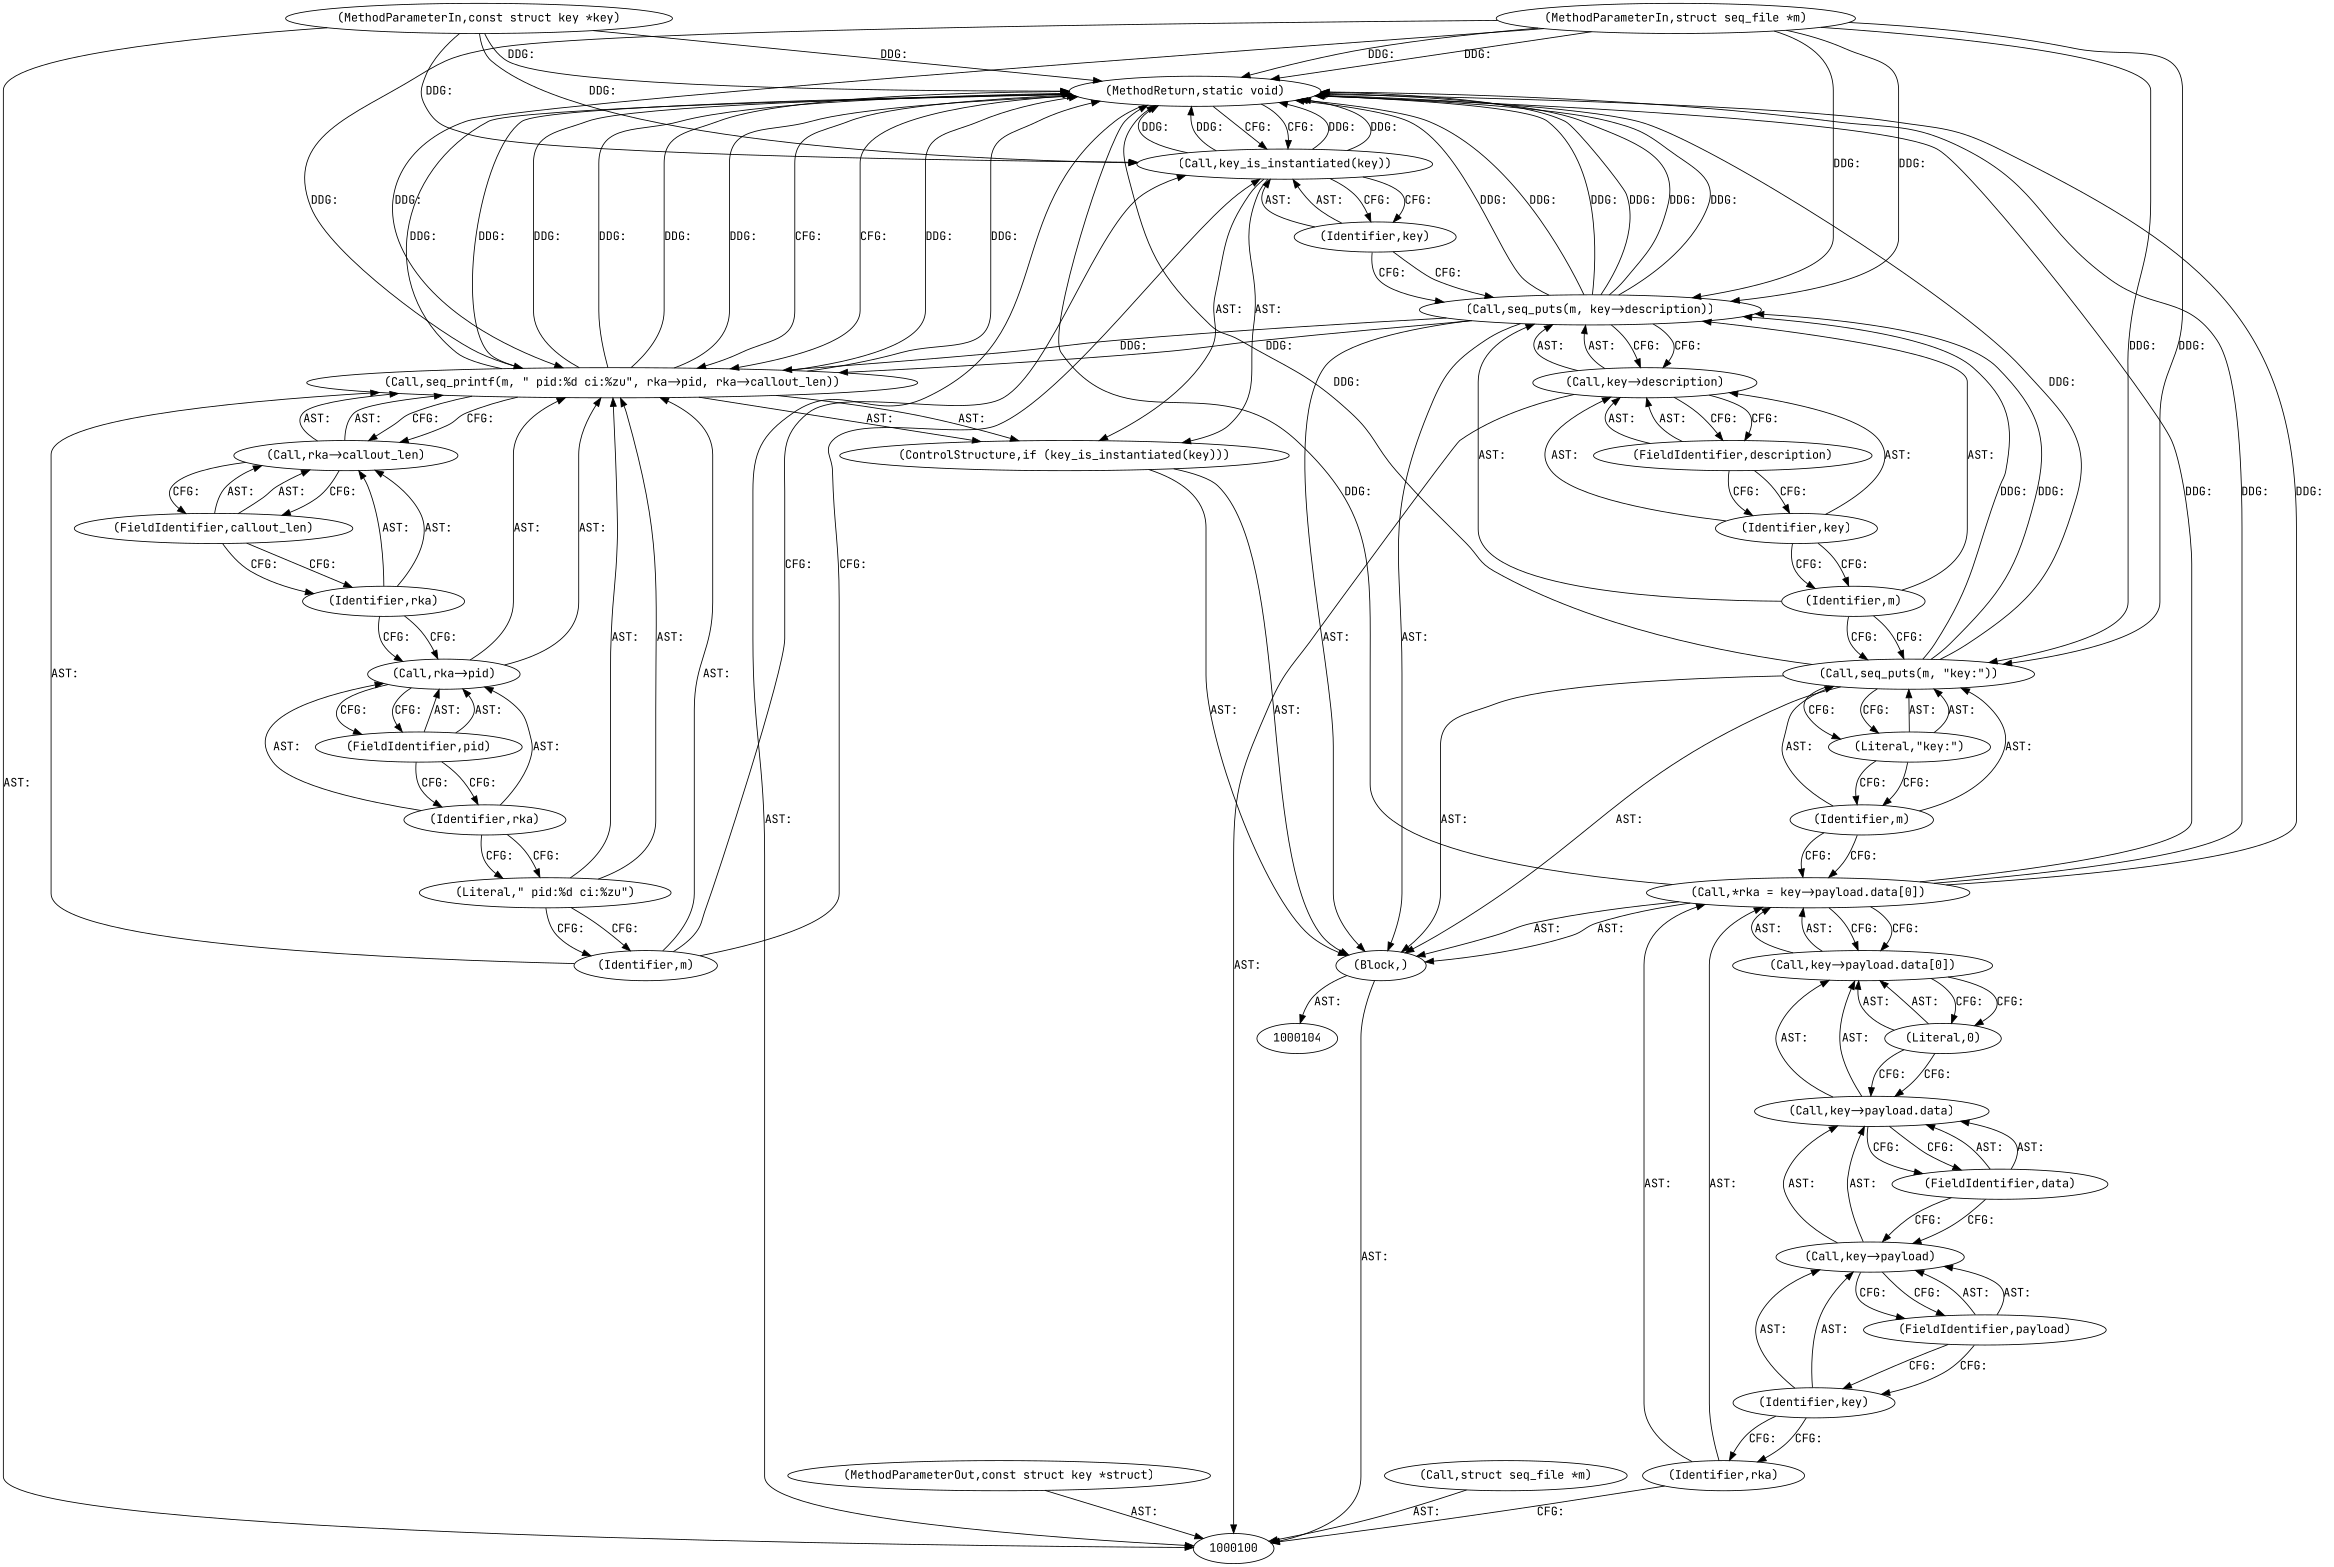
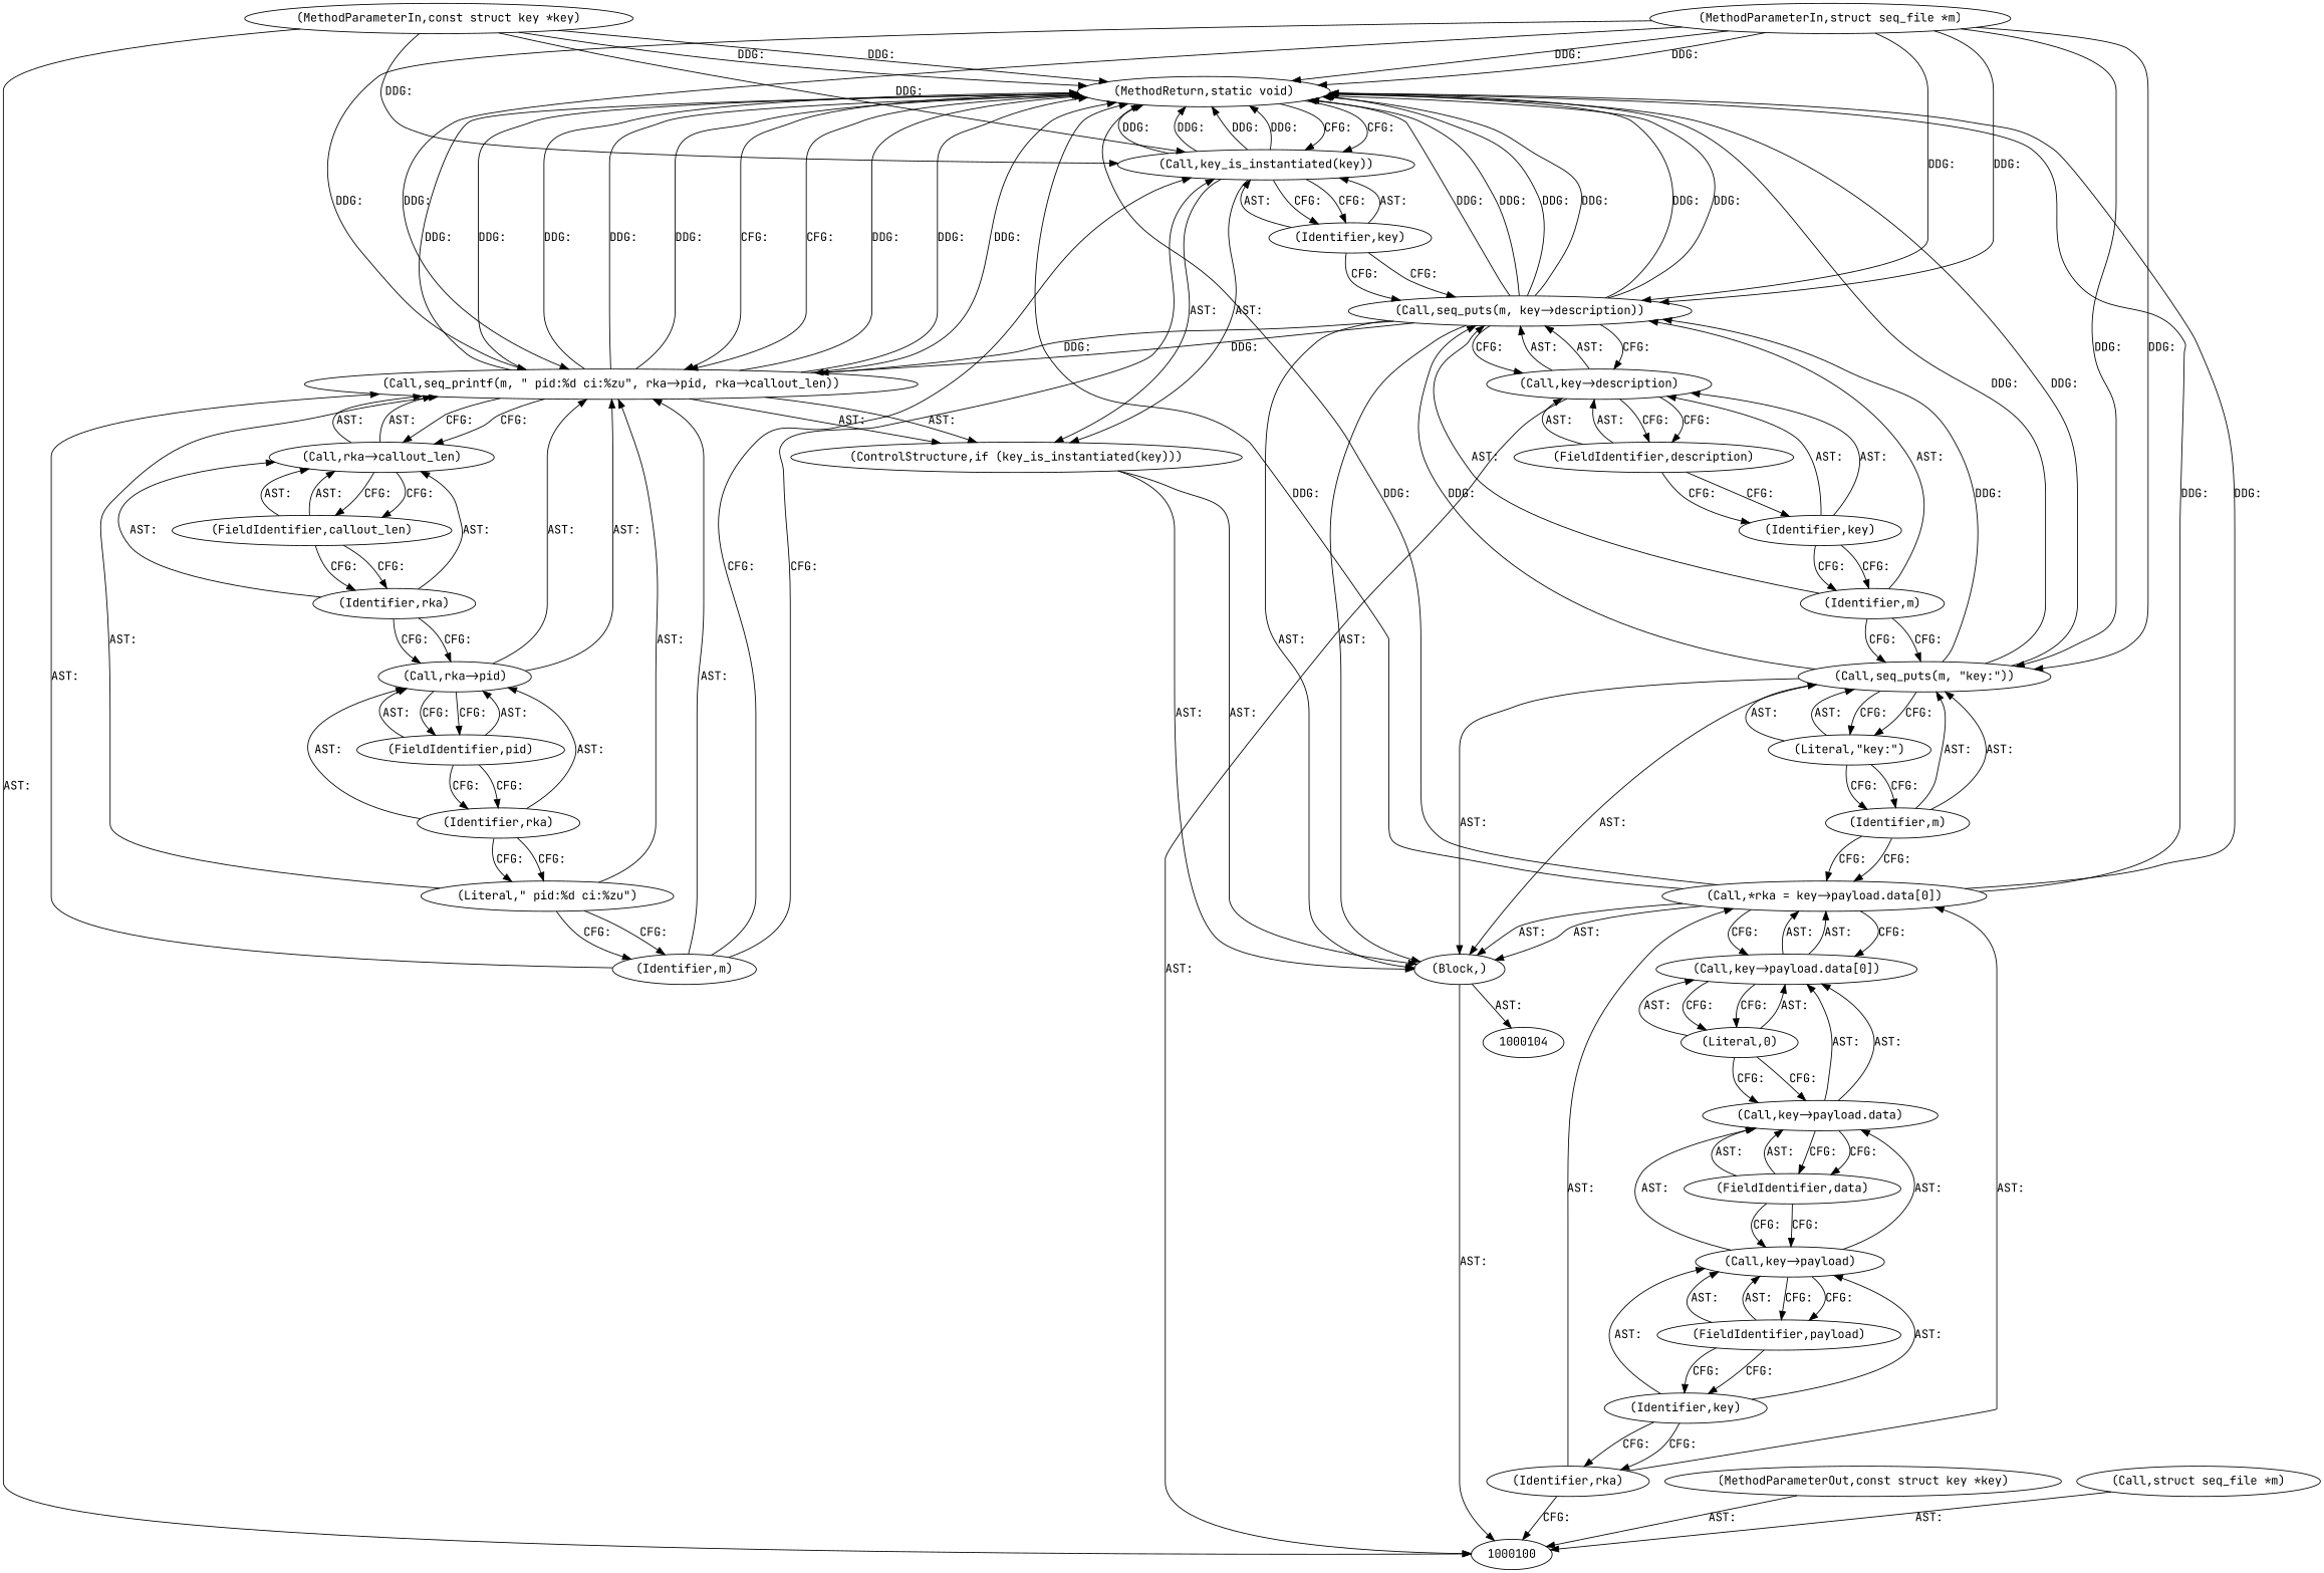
  digraph {
    fontname="JetBrains Mono"
    node [fontname="JetBrains Mono"]
    edge [fontname="JetBrains Mono"]
    n1 [label="(MethodReturn,static void)"]
    n2 [label="(Call,key_is_instantiated(key))"]
    n3 [label="(Call,seq_printf(m, \" pid:%d ci:%zu\", rka->pid, rka->callout_len))"]
    1000100
    n5 [label="(ControlStructure,if (key_is_instantiated(key)))"]
    n6 [label="(Identifier,key)"]
    n7 [label="(Call,rka->callout_len)"]
    n8 [label="(MethodParameterIn,const struct key *key)"]
-   n9 [label="(MethodParameterOut,const struct key *struct)"]
+   n9 [label="(MethodParameterOut,const struct key *key)"]
    n10 [label="(MethodParameterIn,struct seq_file *m)"]
    n11 [label="(Call,seq_puts(m, \"key:\"))"]
    n12 [label="(Call,seq_puts(m, key->description))"]
    n13 [label="(Block,)"]
    n14 [label="(Literal,\"key:\")"]
    n15 [label="(Call,key->description)"]
    n16 [label="(Call,struct seq_file *m)"]
    1000104
    n18 [label="(Call,*rka = key->payload.data[0])"]
    n19 [label="(Call,key->payload.data[0])"]
    n20 [label="(Literal,0)"]
    n21 [label="(Identifier,rka)"]
    n22 [label="(Call,key->payload.data)"]
    n23 [label="(FieldIdentifier,data)"]
    n24 [label="(Call,key->payload)"]
    n25 [label="(FieldIdentifier,payload)"]
    n26 [label="(Identifier,key)"]
    n27 [label="(Identifier,m)"]
    n28 [label="(Identifier,m)"]
    n29 [label="(FieldIdentifier,description)"]
    n30 [label="(Identifier,key)"]
    n31 [label="(Identifier,m)"]
    n32 [label="(Literal,\" pid:%d ci:%zu\")"]
    n33 [label="(FieldIdentifier,callout_len)"]
    n34 [label="(Call,rka->pid)"]
    n35 [label="(FieldIdentifier,pid)"]
    n36 [label="(Identifier,rka)"]
    n37 [label="(Identifier,rka)"]
    n1 -> n2 [label="CFG: "]
    n1 -> n2 [label="CFG: "]
    n1 -> n3 [label="CFG: "]
    n1 -> n3 [label="CFG: "]
-   n1 -> 1000100 [label="AST: "]
    n2 -> n1 [label="DDG: "]
    n2 -> n1 [label="DDG: "]
    n2 -> n1 [label="DDG: "]
    n2 -> n1 [label="DDG: "]
    n2 -> n5 [label="AST: "]
    n2 -> n5 [label="AST: "]
    n2 -> n6 [label="CFG: "]
    n2 -> n6 [label="CFG: "]
    n3 -> n1 [label="DDG: "]
    n3 -> n1 [label="DDG: "]
    n3 -> n1 [label="DDG: "]
    n3 -> n1 [label="DDG: "]
    n3 -> n1 [label="DDG: "]
    n3 -> n1 [label="DDG: "]
    n3 -> n1 [label="DDG: "]
    n3 -> n1 [label="DDG: "]
    n3 -> n5 [label="AST: "]
    n3 -> n5 [label="AST: "]
    n3 -> n7 [label="CFG: "]
    n3 -> n7 [label="CFG: "]
    n5 -> n13 [label="AST: "]
    n5 -> n13 [label="AST: "]
    n6 -> n2 [label="AST: "]
    n6 -> n2 [label="AST: "]
    n6 -> n12 [label="CFG: "]
    n6 -> n12 [label="CFG: "]
    n7 -> n3 [label="AST: "]
    n7 -> n3 [label="AST: "]
    n7 -> n33 [label="CFG: "]
    n7 -> n33 [label="CFG: "]
    n8 -> n1 [label="DDG: "]
    n8 -> n1 [label="DDG: "]
    n8 -> n2 [label="DDG: "]
    n8 -> n2 [label="DDG: "]
    n8 -> 1000100 [label="AST: "]
    n9 -> 1000100 [label="AST: "]
    n10 -> n1 [label="DDG: "]
    n10 -> n1 [label="DDG: "]
    n10 -> n3 [label="DDG: "]
    n10 -> n3 [label="DDG: "]
    n10 -> n11 [label="DDG: "]
    n10 -> n11 [label="DDG: "]
    n10 -> n12 [label="DDG: "]
    n10 -> n12 [label="DDG: "]
    n11 -> n1 [label="DDG: "]
    n11 -> n1 [label="DDG: "]
    n11 -> n12 [label="DDG: "]
    n11 -> n12 [label="DDG: "]
    n11 -> n13 [label="AST: "]
    n11 -> n13 [label="AST: "]
    n11 -> n14 [label="CFG: "]
    n11 -> n14 [label="CFG: "]
    n12 -> n1 [label="DDG: "]
    n12 -> n1 [label="DDG: "]
    n12 -> n1 [label="DDG: "]
    n12 -> n1 [label="DDG: "]
    n12 -> n1 [label="DDG: "]
    n12 -> n1 [label="DDG: "]
    n12 -> n3 [label="DDG: "]
    n12 -> n3 [label="DDG: "]
    n12 -> n13 [label="AST: "]
    n12 -> n13 [label="AST: "]
    n12 -> n15 [label="CFG: "]
    n12 -> n15 [label="CFG: "]
    n13 -> 1000100 [label="AST: "]
    n13 -> 1000104 [label="AST: "]
    n14 -> n11 [label="AST: "]
    n14 -> n11 [label="AST: "]
    n14 -> n27 [label="CFG: "]
    n14 -> n27 [label="CFG: "]
    n15 -> 1000100 [label="AST: "]
    n15 -> n12 [label="AST: "]
    n15 -> n12 [label="AST: "]
    n15 -> n29 [label="CFG: "]
    n15 -> n29 [label="CFG: "]
    n16 -> 1000100 [label="AST: "]
    n18 -> n1 [label="DDG: "]
    n18 -> n1 [label="DDG: "]
    n18 -> n1 [label="DDG: "]
    n18 -> n1 [label="DDG: "]
    n18 -> n13 [label="AST: "]
    n18 -> n13 [label="AST: "]
    n18 -> n19 [label="CFG: "]
    n18 -> n19 [label="CFG: "]
    n19 -> n18 [label="AST: "]
    n19 -> n18 [label="AST: "]
    n19 -> n20 [label="CFG: "]
    n19 -> n20 [label="CFG: "]
    n20 -> n19 [label="AST: "]
    n20 -> n19 [label="AST: "]
    n20 -> n22 [label="CFG: "]
    n20 -> n22 [label="CFG: "]
    n21 -> 1000100 [label="CFG: "]
    n21 -> n18 [label="AST: "]
    n21 -> n18 [label="AST: "]
    n22 -> n19 [label="AST: "]
    n22 -> n19 [label="AST: "]
    n22 -> n23 [label="CFG: "]
    n22 -> n23 [label="CFG: "]
    n23 -> n22 [label="AST: "]
    n23 -> n22 [label="AST: "]
    n23 -> n24 [label="CFG: "]
    n23 -> n24 [label="CFG: "]
    n24 -> n22 [label="AST: "]
    n24 -> n22 [label="AST: "]
    n24 -> n25 [label="CFG: "]
    n24 -> n25 [label="CFG: "]
    n25 -> n24 [label="AST: "]
    n25 -> n24 [label="AST: "]
    n25 -> n26 [label="CFG: "]
    n25 -> n26 [label="CFG: "]
    n26 -> n21 [label="CFG: "]
    n26 -> n21 [label="CFG: "]
    n26 -> n24 [label="AST: "]
    n26 -> n24 [label="AST: "]
    n27 -> n11 [label="AST: "]
    n27 -> n11 [label="AST: "]
    n27 -> n18 [label="CFG: "]
    n27 -> n18 [label="CFG: "]
    n28 -> n11 [label="CFG: "]
    n28 -> n11 [label="CFG: "]
    n28 -> n12 [label="AST: "]
    n28 -> n12 [label="AST: "]
    n29 -> n15 [label="AST: "]
    n29 -> n15 [label="AST: "]
    n29 -> n30 [label="CFG: "]
    n29 -> n30 [label="CFG: "]
    n30 -> n15 [label="AST: "]
    n30 -> n15 [label="AST: "]
    n30 -> n28 [label="CFG: "]
    n30 -> n28 [label="CFG: "]
    n31 -> n2 [label="CFG: "]
    n31 -> n2 [label="CFG: "]
    n31 -> n3 [label="AST: "]
    n31 -> n3 [label="AST: "]
    n32 -> n3 [label="AST: "]
    n32 -> n3 [label="AST: "]
    n32 -> n31 [label="CFG: "]
    n32 -> n31 [label="CFG: "]
    n33 -> n7 [label="AST: "]
    n33 -> n7 [label="AST: "]
    n33 -> n37 [label="CFG: "]
    n33 -> n37 [label="CFG: "]
    n34 -> n3 [label="AST: "]
    n34 -> n3 [label="AST: "]
    n34 -> n35 [label="CFG: "]
    n34 -> n35 [label="CFG: "]
    n35 -> n34 [label="AST: "]
    n35 -> n34 [label="AST: "]
    n35 -> n36 [label="CFG: "]
    n35 -> n36 [label="CFG: "]
    n36 -> n32 [label="CFG: "]
    n36 -> n32 [label="CFG: "]
    n36 -> n34 [label="AST: "]
    n36 -> n34 [label="AST: "]
    n37 -> n7 [label="AST: "]
    n37 -> n7 [label="AST: "]
    n37 -> n34 [label="CFG: "]
    n37 -> n34 [label="CFG: "]
  }
